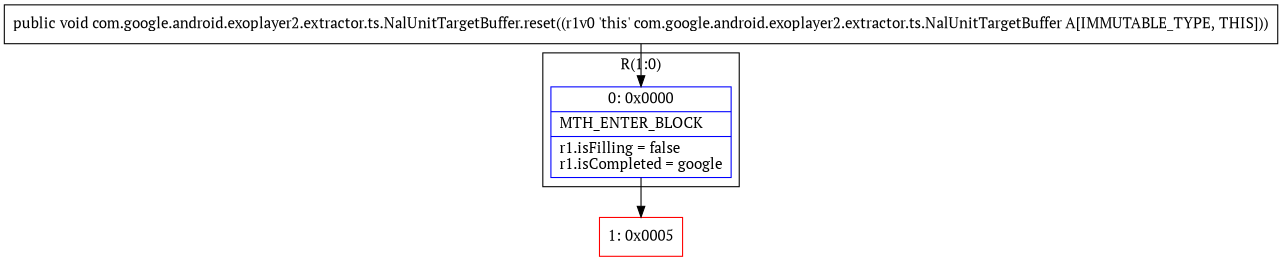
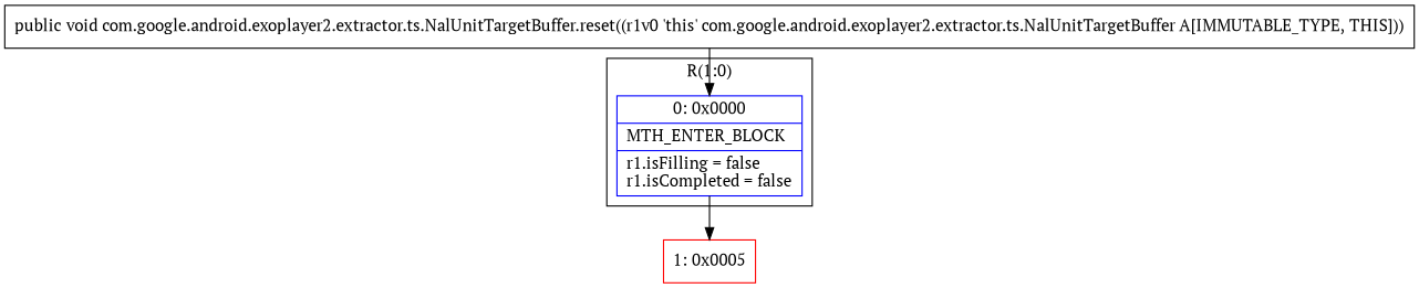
  digraph {
    fontname="PT Serif"
    node [shape=record fontname="PT Serif"]
    edge [fontname="PT Serif"]
-   n1 [color=blue label="{0\:\ 0x0000|MTH_ENTER_BLOCK\l|r1.isFilling = false\lr1.isCompleted = google\l}"]
+   n1 [color=blue label="{0\:\ 0x0000|MTH_ENTER_BLOCK\l|r1.isFilling = false\lr1.isCompleted = false\l}"]
    n2 [color=red label="{1\:\ 0x0005}"]
    n3 [label="{public void com.google.android.exoplayer2.extractor.ts.NalUnitTargetBuffer.reset((r1v0 'this' com.google.android.exoplayer2.extractor.ts.NalUnitTargetBuffer A[IMMUTABLE_TYPE, THIS])) }"]
    subgraph cluster_1 {
      label="R(1:0)"
      n1
    }
    n1 -> n2
    n3 -> n1
  }
